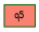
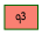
  digraph {
    rankdir=LR
    fontname="Patrick Hand"
-   n1 [color=darkgreen fillcolor=salmon fontname="Patrick Hand" fontsize=10 height=0.2 label=q5 shape=record style=filled width=0.4]
+   n1 [color=darkgreen fillcolor=salmon fontname="Patrick Hand" fontsize=10 height=0.2 label=q3 shape=record style=filled width=0.4]
  }
